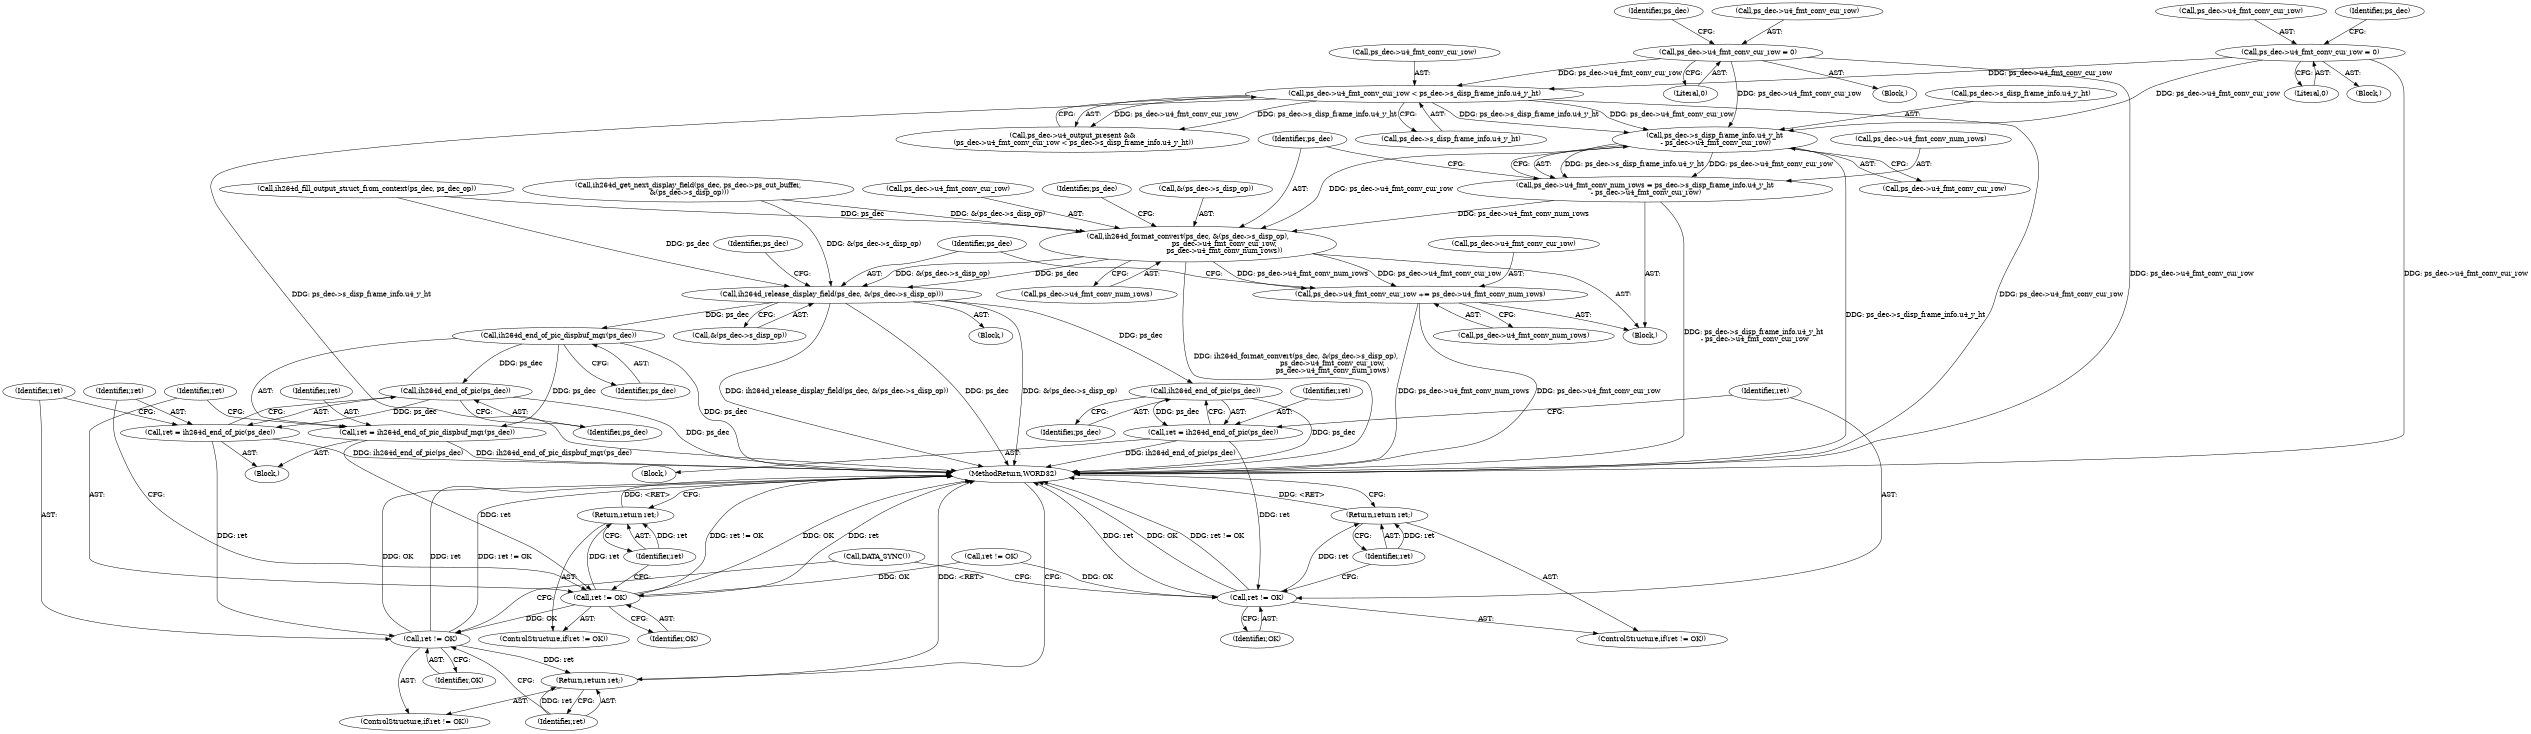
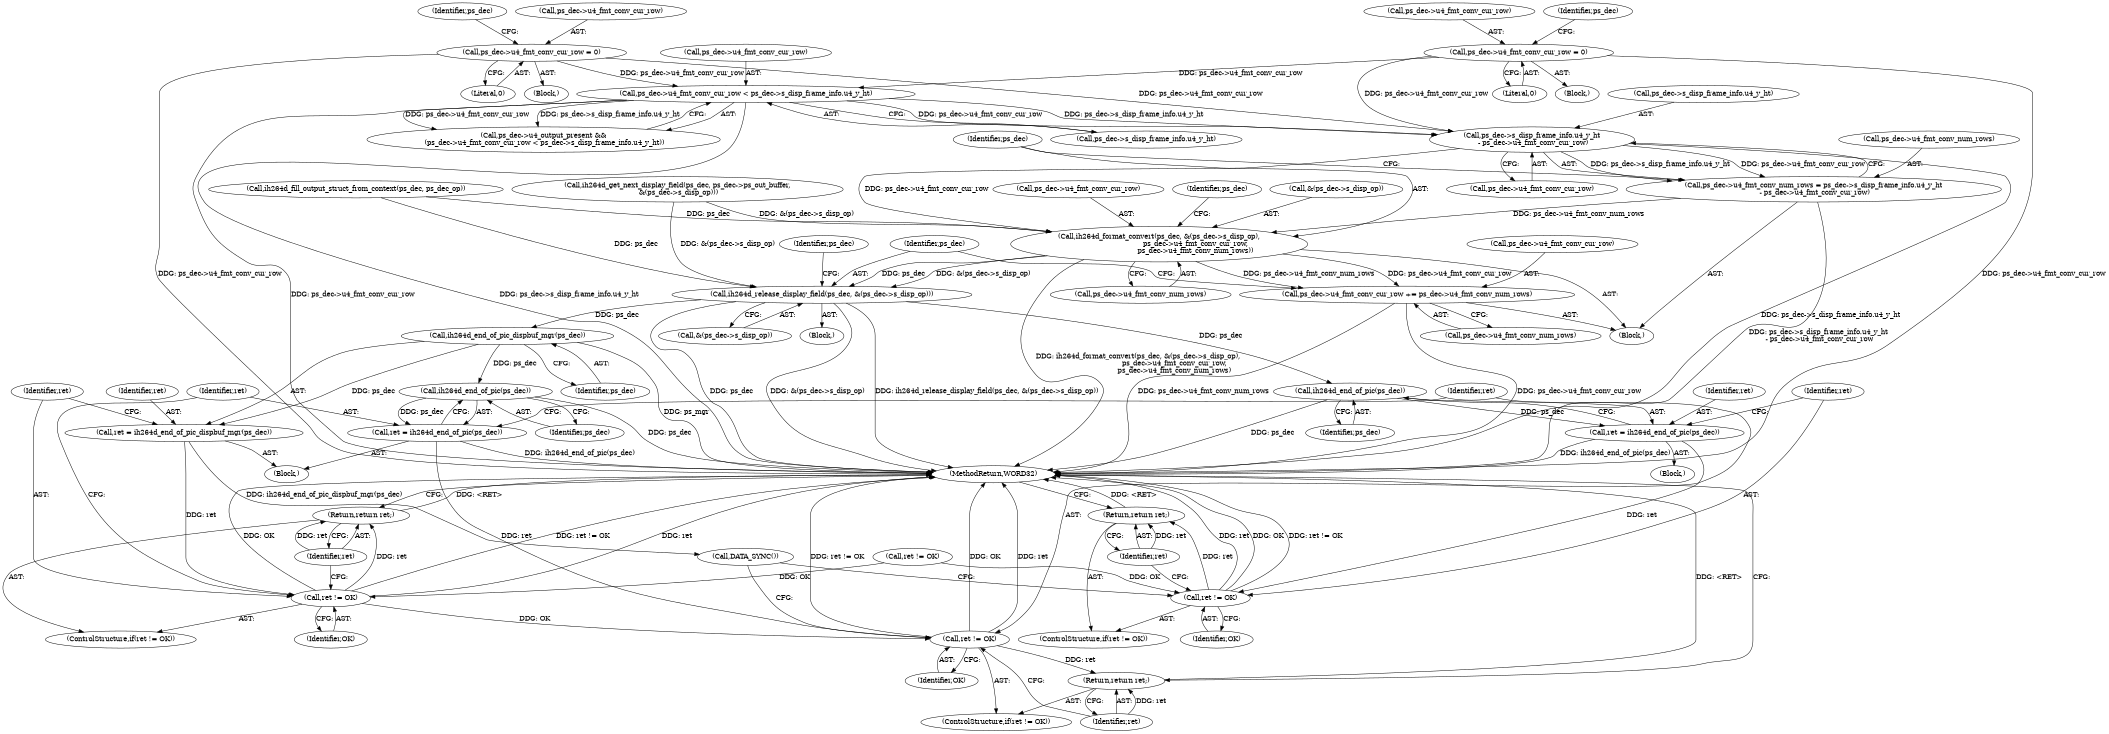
  digraph {
    n1 [label="(Call,ps_dec->s_disp_frame_info.u4_y_ht\n - ps_dec->u4_fmt_conv_cur_row)"]
    n2 [label="(Call,ps_dec->u4_fmt_conv_num_rows = ps_dec->s_disp_frame_info.u4_y_ht\n - ps_dec->u4_fmt_conv_cur_row)"]
    n3 [label="(Call,ih264d_format_convert(ps_dec, &(ps_dec->s_disp_op),\n                                  ps_dec->u4_fmt_conv_cur_row,\n                                  ps_dec->u4_fmt_conv_num_rows))"]
    n4 [label="(MethodReturn,WORD32)"]
    n5 [label="(Call,ps_dec->u4_fmt_conv_cur_row)"]
    n6 [label="(Block,)"]
    n7 [label="(Call,ps_dec->u4_fmt_conv_cur_row += ps_dec->u4_fmt_conv_num_rows)"]
    n8 [label="(Call,ih264d_release_display_field(ps_dec, &(ps_dec->s_disp_op)))"]
    n9 [label="(Call,ps_dec->u4_fmt_conv_num_rows)"]
    n10 [label="(Return,return ret;)"]
    n11 [label="(Return,return ret;)"]
    n12 [label="(Return,return ret;)"]
    n13 [label="(Call,ps_dec->u4_fmt_conv_cur_row < ps_dec->s_disp_frame_info.u4_y_ht)"]
    n14 [label="(Call,ps_dec->u4_output_present &&\n (ps_dec->u4_fmt_conv_cur_row < ps_dec->s_disp_frame_info.u4_y_ht))"]
    n15 [label="(Call,ps_dec->s_disp_frame_info.u4_y_ht)"]
    n16 [label="(Call,ps_dec->u4_fmt_conv_cur_row = 0)"]
    n17 [label="(Literal,0)"]
    n18 [label="(Block,)"]
    n19 [label="(Call,ps_dec->u4_fmt_conv_cur_row = 0)"]
    n20 [label="(Literal,0)"]
    n21 [label="(Block,)"]
    n22 [label="(Call,ps_dec->u4_fmt_conv_num_rows)"]
    n23 [label="(Call,ih264d_end_of_pic_dispbuf_mgr(ps_dec))"]
    n24 [label="(Call,ih264d_end_of_pic(ps_dec))"]
    n25 [label="(Block,)"]
    n26 [label="(Call,&(ps_dec->s_disp_op))"]
    n27 [label="(Call,ret = ih264d_end_of_pic_dispbuf_mgr(ps_dec))"]
    n28 [label="(Call,ih264d_end_of_pic(ps_dec))"]
    n29 [label="(Identifier,ps_dec)"]
    n30 [label="(Call,ret = ih264d_end_of_pic(ps_dec))"]
    n31 [label="(Identifier,ps_dec)"]
    n32 [label="(Call,ret != OK)"]
    n33 [label="(Block,)"]
    n34 [label="(Call,ret = ih264d_end_of_pic(ps_dec))"]
    n35 [label="(Identifier,ps_dec)"]
    n36 [label="(Call,ret != OK)"]
    n37 [label="(ControlStructure,if(ret != OK))"]
    n38 [label="(Identifier,OK)"]
    n39 [label="(Identifier,ret)"]
    n40 [label="(Identifier,OK)"]
    n41 [label="(ControlStructure,if(ret != OK))"]
    n42 [label="(Identifier,ret)"]
    n43 [label="(Call,ret != OK)"]
    n44 [label="(Block,)"]
    n45 [label="(ControlStructure,if(ret != OK))"]
    n46 [label="(Identifier,OK)"]
    n47 [label="(Identifier,ret)"]
    n48 [label="(Call,ret != OK)"]
    n49 [label="(Identifier,ret)"]
    n50 [label="(Call,ps_dec->u4_fmt_conv_cur_row)"]
    n51 [label="(Call,ih264d_get_next_display_field(ps_dec, ps_dec->ps_out_buffer,\n &(ps_dec->s_disp_op)))"]
    n52 [label="(Call,ps_dec->u4_fmt_conv_cur_row)"]
    n53 [label="(Call,ps_dec->s_disp_frame_info.u4_y_ht)"]
    n54 [label="(Identifier,ps_dec)"]
    n55 [label="(Call,&(ps_dec->s_disp_op))"]
    n56 [label="(Call,ps_dec->u4_fmt_conv_cur_row)"]
    n57 [label="(Identifier,ps_dec)"]
    n58 [label="(Call,DATA_SYNC())"]
    n59 [label="(Identifier,ps_dec)"]
    n60 [label="(Identifier,ret)"]
    n61 [label="(Identifier,ret)"]
    n62 [label="(Call,ps_dec->u4_fmt_conv_cur_row)"]
    n63 [label="(Identifier,ret)"]
    n64 [label="(Identifier,ps_dec)"]
    n65 [label="(Identifier,ps_dec)"]
    n66 [label="(Call,ih264d_fill_output_struct_from_context(ps_dec, ps_dec_op))"]
    n67 [label="(Call,ps_dec->u4_fmt_conv_num_rows)"]
    n68 [label="(Identifier,ps_dec)"]
    n69 [label="(Identifier,ret)"]
    n70 [label="(Identifier,ret)"]
    n71 [label="(Call,ps_dec->u4_fmt_conv_cur_row)"]
    n1 -> n2 [label="AST: "]
    n1 -> n2 [label="DDG: ps_dec->s_disp_frame_info.u4_y_ht"]
    n1 -> n2 [label="DDG: ps_dec->u4_fmt_conv_cur_row"]
    n1 -> n3 [label="DDG: ps_dec->u4_fmt_conv_cur_row"]
    n1 -> n4 [label="DDG: ps_dec->s_disp_frame_info.u4_y_ht"]
    n1 -> n5 [label="CFG: "]
    n2 -> n1 [label="CFG: "]
    n2 -> n3 [label="DDG: ps_dec->u4_fmt_conv_num_rows"]
    n2 -> n4 [label="DDG: ps_dec->s_disp_frame_info.u4_y_ht\n - ps_dec->u4_fmt_conv_cur_row"]
    n2 -> n6 [label="AST: "]
    n3 -> n4 [label="DDG: ih264d_format_convert(ps_dec, &(ps_dec->s_disp_op),\n                                  ps_dec->u4_fmt_conv_cur_row,\n                                  ps_dec->u4_fmt_conv_num_rows)"]
    n3 -> n6 [label="AST: "]
    n3 -> n7 [label="DDG: ps_dec->u4_fmt_conv_num_rows"]
    n3 -> n7 [label="DDG: ps_dec->u4_fmt_conv_cur_row"]
    n3 -> n8 [label="DDG: ps_dec"]
    n3 -> n8 [label="DDG: &(ps_dec->s_disp_op)"]
    n3 -> n9 [label="CFG: "]
    n4 -> n10 [label="CFG: "]
    n4 -> n11 [label="CFG: "]
    n4 -> n12 [label="CFG: "]
    n5 -> n1 [label="AST: "]
    n7 -> n4 [label="DDG: ps_dec->u4_fmt_conv_cur_row"]
    n7 -> n4 [label="DDG: ps_dec->u4_fmt_conv_num_rows"]
    n7 -> n6 [label="AST: "]
    n7 -> n22 [label="CFG: "]
    n8 -> n4 [label="DDG: ps_dec"]
    n8 -> n4 [label="DDG: &(ps_dec->s_disp_op)"]
    n8 -> n4 [label="DDG: ih264d_release_display_field(ps_dec, &(ps_dec->s_disp_op))"]
    n8 -> n23 [label="DDG: ps_dec"]
    n8 -> n24 [label="DDG: ps_dec"]
    n8 -> n25 [label="AST: "]
    n8 -> n26 [label="CFG: "]
    n9 -> n3 [label="AST: "]
    n10 -> n4 [label="DDG: <RET>"]
    n10 -> n37 [label="AST: "]
    n10 -> n39 [label="CFG: "]
    n11 -> n4 [label="DDG: <RET>"]
    n11 -> n41 [label="AST: "]
    n11 -> n42 [label="CFG: "]
    n12 -> n4 [label="DDG: <RET>"]
    n12 -> n45 [label="AST: "]
    n12 -> n47 [label="CFG: "]
    n13 -> n1 [label="DDG: ps_dec->s_disp_frame_info.u4_y_ht"]
    n13 -> n1 [label="DDG: ps_dec->u4_fmt_conv_cur_row"]
    n13 -> n4 [label="DDG: ps_dec->s_disp_frame_info.u4_y_ht"]
    n13 -> n4 [label="DDG: ps_dec->u4_fmt_conv_cur_row"]
    n13 -> n14 [label="AST: "]
    n13 -> n14 [label="DDG: ps_dec->u4_fmt_conv_cur_row"]
    n13 -> n14 [label="DDG: ps_dec->s_disp_frame_info.u4_y_ht"]
    n13 -> n15 [label="CFG: "]
    n14 -> n13 [label="CFG: "]
    n15 -> n13 [label="AST: "]
    n16 -> n1 [label="DDG: ps_dec->u4_fmt_conv_cur_row"]
    n16 -> n4 [label="DDG: ps_dec->u4_fmt_conv_cur_row"]
    n16 -> n13 [label="DDG: ps_dec->u4_fmt_conv_cur_row"]
    n16 -> n17 [label="CFG: "]
    n16 -> n18 [label="AST: "]
    n17 -> n16 [label="AST: "]
    n19 -> n1 [label="DDG: ps_dec->u4_fmt_conv_cur_row"]
    n19 -> n4 [label="DDG: ps_dec->u4_fmt_conv_cur_row"]
    n19 -> n13 [label="DDG: ps_dec->u4_fmt_conv_cur_row"]
    n19 -> n20 [label="CFG: "]
    n19 -> n21 [label="AST: "]
    n20 -> n19 [label="AST: "]
    n22 -> n7 [label="AST: "]
-   n23 -> n4 [label="DDG: ps_dec"]
+   n23 -> n4 [label="DDG: ps_mgr"]
    n23 -> n27 [label="AST: "]
    n23 -> n27 [label="DDG: ps_dec"]
    n23 -> n28 [label="DDG: ps_dec"]
    n23 -> n29 [label="CFG: "]
    n24 -> n4 [label="DDG: ps_dec"]
    n24 -> n30 [label="AST: "]
    n24 -> n30 [label="DDG: ps_dec"]
    n24 -> n31 [label="CFG: "]
    n26 -> n8 [label="AST: "]
-   n27 -> n4 [label="DDG: ih264d_end_of_pic_dispbuf_mgr(ps_dec)"]
+   n27 -> n58 [label="DDG: ih264d_end_of_pic_dispbuf_mgr(ps_dec)"]
    n27 -> n32 [label="DDG: ret"]
    n27 -> n33 [label="AST: "]
    n28 -> n4 [label="DDG: ps_dec"]
    n28 -> n34 [label="AST: "]
    n28 -> n34 [label="DDG: ps_dec"]
    n28 -> n35 [label="CFG: "]
    n29 -> n23 [label="AST: "]
    n30 -> n4 [label="DDG: ih264d_end_of_pic(ps_dec)"]
    n30 -> n24 [label="CFG: "]
    n30 -> n43 [label="DDG: ret"]
    n30 -> n44 [label="AST: "]
    n31 -> n24 [label="AST: "]
    n32 -> n4 [label="DDG: ret"]
    n32 -> n4 [label="DDG: ret != OK"]
    n32 -> n4 [label="DDG: OK"]
    n32 -> n10 [label="DDG: ret"]
    n32 -> n36 [label="DDG: OK"]
    n32 -> n37 [label="AST: "]
    n32 -> n38 [label="CFG: "]
    n34 -> n4 [label="DDG: ih264d_end_of_pic(ps_dec)"]
    n34 -> n28 [label="CFG: "]
    n34 -> n33 [label="AST: "]
    n34 -> n36 [label="DDG: ret"]
    n35 -> n28 [label="AST: "]
    n36 -> n4 [label="DDG: ret != OK"]
    n36 -> n4 [label="DDG: OK"]
    n36 -> n4 [label="DDG: ret"]
    n36 -> n11 [label="DDG: ret"]
    n36 -> n40 [label="CFG: "]
    n36 -> n41 [label="AST: "]
    n38 -> n32 [label="AST: "]
    n39 -> n10 [label="AST: "]
    n39 -> n10 [label="DDG: ret"]
    n39 -> n32 [label="CFG: "]
    n40 -> n36 [label="AST: "]
    n42 -> n11 [label="AST: "]
    n42 -> n11 [label="DDG: ret"]
    n42 -> n36 [label="CFG: "]
    n43 -> n4 [label="DDG: ret"]
    n43 -> n4 [label="DDG: OK"]
    n43 -> n4 [label="DDG: ret != OK"]
    n43 -> n12 [label="DDG: ret"]
    n43 -> n45 [label="AST: "]
    n43 -> n46 [label="CFG: "]
    n46 -> n43 [label="AST: "]
    n47 -> n12 [label="AST: "]
    n47 -> n12 [label="DDG: ret"]
    n47 -> n43 [label="CFG: "]
    n48 -> n32 [label="DDG: OK"]
    n48 -> n43 [label="DDG: OK"]
    n49 -> n32 [label="CFG: "]
    n49 -> n34 [label="AST: "]
    n50 -> n3 [label="AST: "]
    n51 -> n3 [label="DDG: &(ps_dec->s_disp_op)"]
    n51 -> n8 [label="DDG: &(ps_dec->s_disp_op)"]
    n52 -> n7 [label="AST: "]
    n53 -> n1 [label="AST: "]
    n54 -> n3 [label="CFG: "]
    n55 -> n3 [label="AST: "]
    n56 -> n19 [label="AST: "]
    n57 -> n8 [label="CFG: "]
    n58 -> n36 [label="CFG: "]
    n58 -> n43 [label="CFG: "]
    n59 -> n7 [label="CFG: "]
    n59 -> n8 [label="AST: "]
    n60 -> n34 [label="CFG: "]
    n60 -> n36 [label="AST: "]
    n61 -> n30 [label="AST: "]
    n62 -> n13 [label="AST: "]
    n63 -> n27 [label="CFG: "]
    n63 -> n32 [label="AST: "]
    n64 -> n16 [label="CFG: "]
    n65 -> n19 [label="CFG: "]
    n66 -> n3 [label="DDG: ps_dec"]
    n66 -> n8 [label="DDG: ps_dec"]
    n67 -> n2 [label="AST: "]
    n68 -> n2 [label="CFG: "]
    n68 -> n3 [label="AST: "]
    n69 -> n27 [label="AST: "]
    n70 -> n30 [label="CFG: "]
    n70 -> n43 [label="AST: "]
    n71 -> n16 [label="AST: "]
  }
